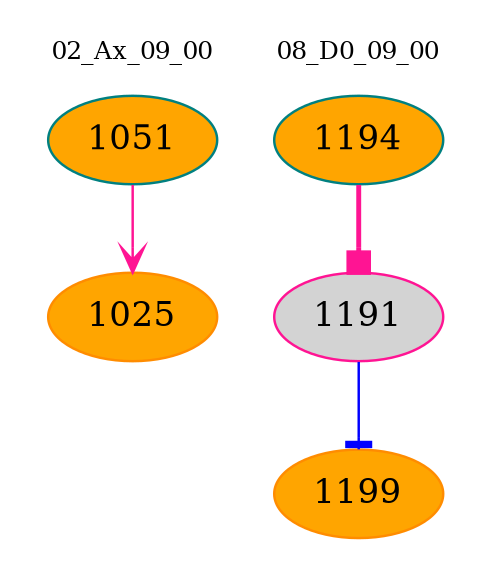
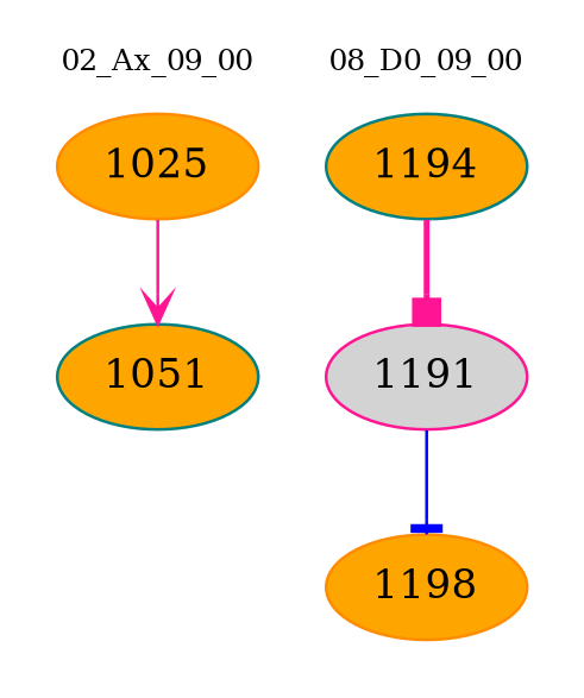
  digraph {
    node [color=teal fillcolor=orange style=filled]
    edge [color=deeppink style=solid]
    n1 [label=1051]
    n2 [color=darkorange label=1025]
    n3 [label=1194]
    n4 [color=deeppink fillcolor=lightgrey label=1191]
-   n5 [color=darkorange label=1199]
+   n5 [color=darkorange label=1198]
    subgraph cluster_1 {
      color=white
      fontsize=10
      label="02_Ax_09_00"
      n1
      n2
    }
    subgraph cluster_2 {
      color=white
      fontsize=10
      label="08_D0_09_00"
      n3
      n4
      n5
    }
-   n1 -> n2 [arrowhead=vee]
+   n2 -> n1 [arrowhead=vee]
    n3 -> n4 [arrowhead=box style=bold]
    n4 -> n5 [arrowhead=tee color=blue]
  }
